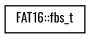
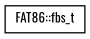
  digraph {
    rankdir=LR
    fontname=Oswald
-   n1 [color=black fillcolor=white fontname=Oswald fontsize=10 height=0.2 label="FAT16::fbs_t" shape=record style=filled width=0.4]
+   n1 [color=black fillcolor=white fontname=Oswald fontsize=10 height=0.2 label="FAT86::fbs_t" shape=record style=filled width=0.4]
  }
